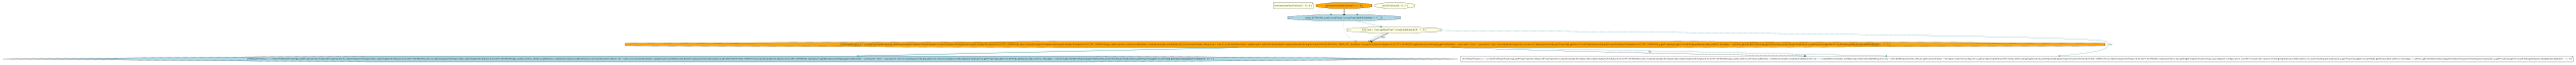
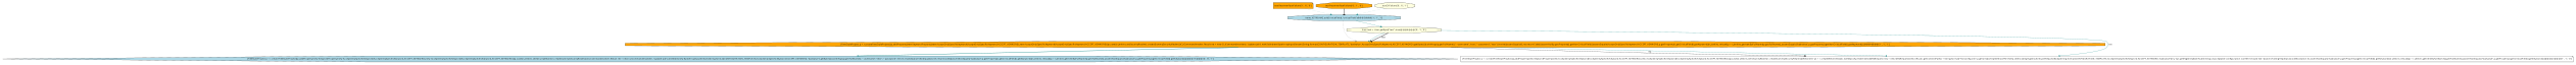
  digraph {
    fontname="Open Sans"
    node [fillcolor=lightyellow shape=octagon style=filled fontname="Open Sans"]
    edge [style=solid color=teal arrowhead=tee fontname="Open Sans"]
    n1 [fillcolor=white label="{FreeStyleProject p = r.createFreeStyleProject()p.addProperty(new KeywordProperty(new AcceptOnlySpecificKeyword(AcceptOnlySpecificKeyword.ACCEPT_KEYWORD),new AcceptOnlySpecificKeyword(AcceptOnlySpecificKeyword.ACCEPT_KEYWORD)))p.save()r.jenkins.setSecurityRealm(r.createDummySecurityRealm())WebClient wc = r.createWebClient()wc.withBasicApiToken(test)WebRequest req = new WebRequest(new URL(wc.getContextPath() + String.format(\"%s/config.xml\",p.getUrl())),HttpMethod.POST)req.setEncodingType(null)req.setRequestBody(String.format(CONFIGURATION_TEMPLATE,AcceptOnlySpecificKeyword.ACCEPT_KEYWORD,\"badvalue\"))try {wc.getPage(req)fail(\"Submitting unacceptable configuration via REST should fail.\")}catch (FailingHttpStatusCodeException e) assertNotEquals(\"badvalue\",p.getProperty().getCriticalField().getKeyword())r.jenkins.reload()p = r.jenkins.getItemByFullName(p.getFullName(),)assertNotEquals(\"badvalue\",p.getProperty().getCriticalField().getKeyword())}@@@23@@@['1', '1', '0']" shape=note]
    n2 [fillcolor=orange label="{FreeStyleProject p = r.createFreeStyleProject()p.addProperty(new KeywordProperty(new AcceptOnlySpecificKeyword(AcceptOnlySpecificKeyword.ACCEPT_KEYWORD),new AcceptOnlySpecificKeyword(AcceptOnlySpecificKeyword.ACCEPT_KEYWORD)))p.save()r.jenkins.setSecurityRealm(r.createDummySecurityRealm())CLICommandInvoker.Result ret = new CLICommandInvoker(r,\"update-job\").withStdin(new ByteArrayInputStream(String.format(CONFIGURATION_TEMPLATE,\"badvalue\",AcceptOnlySpecificKeyword.ACCEPT_KEYWORD).getBytes())).withArgs(p.getFullName(),\"--username\",\"test\",\"--password\",\"test\").invoke()assertEquals(0,ret.returnCode())assertNull(p.getProperty().getNonCriticalField())assertEquals(AcceptOnlySpecificKeyword.ACCEPT_KEYWORD,p.getProperty().getCriticalField().getKeyword())r.jenkins.reload()p = r.jenkins.getItemByFullName(p.getFullName(),)assertEquals(\"badvalue\",p.getProperty().getNonCriticalField().getKeyword())}@@@4@@@['1', '1', '1']"]
    n3 [fillcolor=lightblue label="{FreeStyleProject p = r.createFreeStyleProject()p.addProperty(new KeywordProperty(new AcceptOnlySpecificKeyword(AcceptOnlySpecificKeyword.ACCEPT_KEYWORD),new AcceptOnlySpecificKeyword(AcceptOnlySpecificKeyword.ACCEPT_KEYWORD)))p.save()r.jenkins.setSecurityRealm(r.createDummySecurityRealm())CLICommandInvoker.Result ret = new CLICommandInvoker(r,\"update-job\").withStdin(new ByteArrayInputStream(String.format(CONFIGURATION_TEMPLATE,AcceptOnlySpecificKeyword.ACCEPT_KEYWORD,\"badvalue\").getBytes())).withArgs(p.getFullName(),\"--username\",\"test\",\"--password\",\"test\").invoke()assertNotEquals(0,ret.returnCode())assertNotEquals(\"badvalue\",p.getProperty().getCriticalField().getKeyword())r.jenkins.reload()p = r.jenkins.getItemByFullName(p.getFullName(),)assertNotEquals(\"badvalue\",p.getProperty().getCriticalField().getKeyword())}@@@17@@@['0', '0', '1']" shape=hexagon]
-   n4 [label="testRestInterfaceFailure['1', '0', '0']" shape=note]
+   n4 [fillcolor=orange label="testRestInterfaceFailure['1', '0', '0']" shape=note]
    n5 [fillcolor=lightblue label="Items.XSTREAM2.addCriticalField(,\"criticalField\")@@@3@@@['1', '1', '1']"]
    n6 [fillcolor=orange label="testRestInterfaceFailure['0', '1', '0']"]
    n7 [label="testCliFailure['0', '0', '1']"]
    n8 [label="User test = User.getById(\"test\",true)@@@4@@@['0', '1', '0']"]
    n2 -> n1
    n2 -> n1 [label=req color=black arrowhead=vee]
    n2 -> n3 [style=bold arrowhead=odot]
    n4 -> n5 [style=dotted arrowhead=vee]
    n5 -> n2 [style=dotted color=black arrowhead=odot]
    n5 -> n8 [arrowhead=vee]
    n6 -> n5 [style=bold color=black]
    n7 -> n5 [style=dotted arrowhead=vee]
    n8 -> n1 [label=test]
    n8 -> n2 [label=test style=bold color=black]
    n8 -> n2
  }
